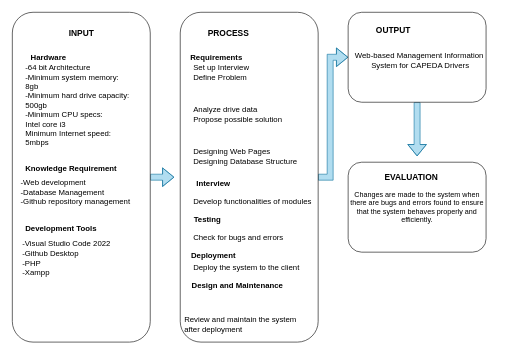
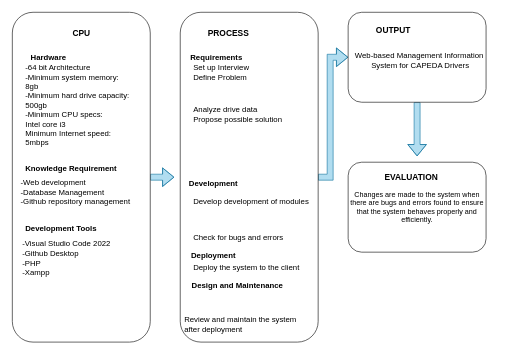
  <mxCell id="0" />
  <mxCell id="1" parent="0" />
  <mxCell id="2" style="edgeStyle=orthogonalEdgeStyle;rounded=0;orthogonalLoop=1;jettySize=auto;html=1;shape=flexArrow;strokeColor=#10739e;fillColor=#b1ddf0;" edge="1" parent="1" source="3"><mxGeometry relative="1" as="geometry"><mxPoint x="290" y="295" as="targetPoint" /></mxGeometry></mxCell>
  <mxCell id="3" value="" style="rounded=1;whiteSpace=wrap;html=1;" vertex="1" parent="1"><mxGeometry x="20" y="20" width="230" height="550" as="geometry" /></mxCell>
- <mxCell id="4" value="&lt;b&gt;&lt;font style=&quot;font-size: 14px;&quot;&gt;INPUT&lt;/font&gt;&lt;/b&gt;" style="text;html=1;align=center;verticalAlign=middle;resizable=0;points=[];autosize=1;strokeColor=none;fillColor=none;" vertex="1" parent="1"><mxGeometry x="100" y="40" width="70" height="30" as="geometry" /></mxCell>
+ <mxCell id="4" value="&lt;b&gt;&lt;font style=&quot;font-size: 14px;&quot;&gt;CPU&lt;/font&gt;&lt;/b&gt;" style="text;html=1;align=center;verticalAlign=middle;resizable=0;points=[];autosize=1;strokeColor=none;fillColor=none;" vertex="1" parent="1"><mxGeometry x="100" y="40" width="70" height="30" as="geometry" /></mxCell>
  <mxCell id="5" style="edgeStyle=orthogonalEdgeStyle;rounded=0;orthogonalLoop=1;jettySize=auto;html=1;entryX=0;entryY=0.5;entryDx=0;entryDy=0;shape=flexArrow;fillColor=#b1ddf0;strokeColor=#10739e;" edge="1" parent="1" source="6" target="9"><mxGeometry relative="1" as="geometry"><Array as="points"><mxPoint x="550" y="295" /><mxPoint x="550" y="95" /></Array></mxGeometry></mxCell>
  <mxCell id="6" value="" style="rounded=1;whiteSpace=wrap;html=1;" vertex="1" parent="1"><mxGeometry x="300" y="20" width="230" height="550" as="geometry" /></mxCell>
  <mxCell id="7" value="&lt;b&gt;&lt;font style=&quot;font-size: 14px;&quot;&gt;PROCESS&lt;/font&gt;&lt;/b&gt;" style="text;html=1;align=center;verticalAlign=middle;resizable=0;points=[];autosize=1;strokeColor=none;fillColor=none;" vertex="1" parent="1"><mxGeometry x="335" y="40" width="90" height="30" as="geometry" /></mxCell>
  <mxCell id="8" style="edgeStyle=orthogonalEdgeStyle;rounded=0;orthogonalLoop=1;jettySize=auto;html=1;shape=flexArrow;fillColor=#b1ddf0;strokeColor=#10739e;" edge="1" parent="1" source="9"><mxGeometry relative="1" as="geometry"><mxPoint x="695" y="260" as="targetPoint" /></mxGeometry></mxCell>
  <mxCell id="9" value="" style="rounded=1;whiteSpace=wrap;html=1;" vertex="1" parent="1"><mxGeometry x="580" y="20" width="230" height="150" as="geometry" /></mxCell>
  <mxCell id="10" value="Changes are made to the system when there are bugs and errors found to ensure that the system behaves properly and efficiently." style="rounded=1;whiteSpace=wrap;html=1;" vertex="1" parent="1"><mxGeometry x="580" y="270" width="230" height="150" as="geometry" /></mxCell>
  <mxCell id="11" value="&lt;font style=&quot;font-size: 14px;&quot;&gt;&lt;b&gt;OUTPUT&lt;/b&gt;&lt;/font&gt;" style="text;html=1;align=center;verticalAlign=middle;resizable=0;points=[];autosize=1;strokeColor=none;fillColor=none;" vertex="1" parent="1"><mxGeometry x="615" y="35" width="80" height="30" as="geometry" /></mxCell>
  <mxCell id="12" value="&lt;font style=&quot;font-size: 14px;&quot;&gt;&lt;b&gt;EVALUATION&lt;/b&gt;&lt;/font&gt;" style="text;html=1;align=center;verticalAlign=middle;resizable=0;points=[];autosize=1;strokeColor=none;fillColor=none;" vertex="1" parent="1"><mxGeometry x="630" y="280" width="110" height="30" as="geometry" /></mxCell>
  <mxCell id="13" value="&lt;font style=&quot;font-size: 13px;&quot;&gt;&lt;b&gt;Hardware&lt;/b&gt;&lt;/font&gt;" style="text;html=1;align=center;verticalAlign=middle;resizable=0;points=[];autosize=1;strokeColor=none;fillColor=none;" vertex="1" parent="1"><mxGeometry x="40" y="80" width="80" height="30" as="geometry" /></mxCell>
  <mxCell id="14" value="&lt;div style=&quot;font-size: 13px;&quot;&gt;&lt;span style=&quot;background-color: initial;&quot;&gt;&lt;font style=&quot;font-size: 13px;&quot;&gt;-64 bit Architecture&lt;/font&gt;&lt;/span&gt;&lt;/div&gt;&lt;div style=&quot;font-size: 13px;&quot;&gt;&lt;span style=&quot;background-color: initial;&quot;&gt;&lt;font style=&quot;font-size: 13px;&quot;&gt;-Minimum system memory:&lt;/font&gt;&lt;/span&gt;&lt;/div&gt;&lt;div style=&quot;font-size: 13px;&quot;&gt;&lt;span style=&quot;background-color: initial;&quot;&gt;&lt;font style=&quot;font-size: 13px;&quot;&gt;8gb&amp;nbsp;&lt;/font&gt;&lt;/span&gt;&lt;/div&gt;&lt;div style=&quot;font-size: 13px;&quot;&gt;&lt;span style=&quot;background-color: initial;&quot;&gt;&lt;font style=&quot;font-size: 13px;&quot;&gt;-Minimum hard drive capacity:&lt;/font&gt;&lt;/span&gt;&lt;/div&gt;&lt;div style=&quot;font-size: 13px;&quot;&gt;&lt;span style=&quot;background-color: initial;&quot;&gt;&lt;font style=&quot;font-size: 13px;&quot;&gt;500gb&lt;/font&gt;&lt;/span&gt;&lt;/div&gt;&lt;div style=&quot;font-size: 13px;&quot;&gt;&lt;span style=&quot;background-color: initial;&quot;&gt;&lt;font style=&quot;font-size: 13px;&quot;&gt;-Minimum CPU specs:&lt;/font&gt;&lt;/span&gt;&lt;/div&gt;&lt;div style=&quot;font-size: 13px;&quot;&gt;&lt;span style=&quot;background-color: initial;&quot;&gt;&lt;font style=&quot;font-size: 13px;&quot;&gt;Intel core i3&lt;/font&gt;&lt;/span&gt;&lt;/div&gt;&lt;div style=&quot;font-size: 13px;&quot;&gt;&lt;span style=&quot;background-color: initial;&quot;&gt;&lt;font style=&quot;font-size: 13px;&quot;&gt;Minimum Internet speed:&amp;nbsp;&lt;/font&gt;&lt;/span&gt;&lt;/div&gt;&lt;div style=&quot;font-size: 13px;&quot;&gt;&lt;span style=&quot;background-color: initial;&quot;&gt;&lt;font style=&quot;font-size: 13px;&quot;&gt;5mbps&lt;/font&gt;&lt;/span&gt;&lt;/div&gt;" style="text;html=1;align=left;verticalAlign=middle;resizable=0;points=[];autosize=1;strokeColor=none;fillColor=none;" vertex="1" parent="1"><mxGeometry x="40" y="100" width="200" height="150" as="geometry" /></mxCell>
  <mxCell id="15" value="&lt;font style=&quot;font-size: 13px;&quot;&gt;&lt;b&gt;Knowledge Requirement&lt;/b&gt;&lt;/font&gt;" style="text;html=1;align=left;verticalAlign=middle;resizable=0;points=[];autosize=1;strokeColor=none;fillColor=none;" vertex="1" parent="1"><mxGeometry x="40" y="265" width="180" height="30" as="geometry" /></mxCell>
  <mxCell id="16" value="&lt;div style=&quot;text-align: left; font-size: 13px;&quot;&gt;-Web development&amp;nbsp;&lt;/div&gt;&lt;div style=&quot;text-align: left; font-size: 13px;&quot;&gt;-Database Management&lt;/div&gt;&lt;div style=&quot;text-align: left; font-size: 13px;&quot;&gt;-Github repository management&lt;/div&gt;" style="text;html=1;align=center;verticalAlign=middle;resizable=0;points=[];autosize=1;strokeColor=none;fillColor=none;" vertex="1" parent="1"><mxGeometry x="20" y="290" width="210" height="60" as="geometry" /></mxCell>
  <mxCell id="17" value="&lt;span style=&quot;font-size: 13px;&quot;&gt;&lt;b&gt;Development Tools&lt;/b&gt;&lt;/span&gt;" style="text;html=1;align=left;verticalAlign=middle;resizable=0;points=[];autosize=1;strokeColor=none;fillColor=none;" vertex="1" parent="1"><mxGeometry x="40" y="365" width="140" height="30" as="geometry" /></mxCell>
  <mxCell id="18" value="&lt;div style=&quot;text-align: left; font-size: 13px;&quot;&gt;-Visual Studio Code 2022&lt;/div&gt;&lt;div style=&quot;text-align: left; font-size: 13px;&quot;&gt;-Github Desktop&lt;/div&gt;&lt;div style=&quot;text-align: left; font-size: 13px;&quot;&gt;-PHP&lt;/div&gt;&lt;div style=&quot;text-align: left; font-size: 13px;&quot;&gt;-Xampp&lt;/div&gt;" style="text;html=1;align=center;verticalAlign=middle;resizable=0;points=[];autosize=1;strokeColor=none;fillColor=none;" vertex="1" parent="1"><mxGeometry x="25" y="390" width="170" height="80" as="geometry" /></mxCell>
  <mxCell id="19" value="&lt;div style=&quot;font-size: 13px;&quot;&gt;Web-based&amp;nbsp;&lt;span style=&quot;background-color: initial;&quot;&gt;Management&amp;nbsp;&lt;/span&gt;&lt;span style=&quot;background-color: initial;&quot;&gt;Information&amp;nbsp;&lt;/span&gt;&lt;/div&gt;&lt;div style=&quot;font-size: 13px;&quot;&gt;System for CAPEDA Drivers&lt;/div&gt;" style="text;html=1;align=center;verticalAlign=middle;resizable=0;points=[];autosize=1;strokeColor=none;fillColor=none;" vertex="1" parent="1"><mxGeometry x="580" y="80" width="240" height="40" as="geometry" /></mxCell>
  <mxCell id="20" value="&lt;font style=&quot;font-size: 13px;&quot;&gt;&lt;b&gt;Requirements&lt;/b&gt;&lt;/font&gt;" style="text;html=1;align=center;verticalAlign=middle;resizable=0;points=[];autosize=1;strokeColor=none;fillColor=none;" vertex="1" parent="1"><mxGeometry x="305" y="80" width="110" height="30" as="geometry" /></mxCell>
  <mxCell id="21" value="&lt;div style=&quot;font-size: 13px;&quot;&gt;Set up Interview&lt;/div&gt;&lt;div style=&quot;font-size: 13px;&quot;&gt;Define Problem&lt;/div&gt;" style="text;html=1;align=left;verticalAlign=middle;resizable=0;points=[];autosize=1;strokeColor=none;fillColor=none;" vertex="1" parent="1"><mxGeometry x="320" y="100" width="120" height="40" as="geometry" /></mxCell>
  <mxCell id="22" value="&lt;div style=&quot;font-size: 13px;&quot;&gt;Analyze drive data&lt;/div&gt;&lt;div style=&quot;font-size: 13px;&quot;&gt;Propose possible solution&lt;/div&gt;" style="text;html=1;align=left;verticalAlign=middle;resizable=0;points=[];autosize=1;strokeColor=none;fillColor=none;" vertex="1" parent="1"><mxGeometry x="320" y="170" width="170" height="40" as="geometry" /></mxCell>
- <mxCell id="23" value="&lt;div style=&quot;font-size: 13px;&quot;&gt;Designing Web Pages&lt;/div&gt;&lt;div style=&quot;font-size: 13px;&quot;&gt;Designing Database Structure&lt;/div&gt;" style="text;html=1;align=left;verticalAlign=middle;resizable=0;points=[];autosize=1;strokeColor=none;fillColor=none;" vertex="1" parent="1"><mxGeometry x="320" y="240" width="200" height="40" as="geometry" /></mxCell>
- <mxCell id="24" value="&lt;font style=&quot;font-size: 13px;&quot;&gt;&lt;b&gt;Interview&lt;/b&gt;&lt;/font&gt;" style="text;html=1;align=center;verticalAlign=middle;resizable=0;points=[];autosize=1;strokeColor=none;fillColor=none;" vertex="1" parent="1"><mxGeometry x="300" y="290" width="110" height="30" as="geometry" /></mxCell>
- <mxCell id="25" value="&lt;div style=&quot;font-size: 13px;&quot;&gt;Develop functionalities of modules&lt;/div&gt;" style="text;html=1;align=left;verticalAlign=middle;resizable=0;points=[];autosize=1;strokeColor=none;fillColor=none;" vertex="1" parent="1"><mxGeometry x="320" y="320" width="220" height="30" as="geometry" /></mxCell>
- <mxCell id="26" value="&lt;font style=&quot;font-size: 13px;&quot;&gt;&lt;b&gt;Testing&lt;/b&gt;&lt;/font&gt;" style="text;html=1;align=center;verticalAlign=middle;resizable=0;points=[];autosize=1;strokeColor=none;fillColor=none;" vertex="1" parent="1"><mxGeometry x="310" y="350" width="70" height="30" as="geometry" /></mxCell>
+ <mxCell id="24" value="&lt;font style=&quot;font-size: 13px;&quot;&gt;&lt;b&gt;Development&lt;/b&gt;&lt;/font&gt;" style="text;html=1;align=center;verticalAlign=middle;resizable=0;points=[];autosize=1;strokeColor=none;fillColor=none;" vertex="1" parent="1"><mxGeometry x="300" y="290" width="110" height="30" as="geometry" /></mxCell>
+ <mxCell id="25" value="&lt;div style=&quot;font-size: 13px;&quot;&gt;Develop development of modules&lt;/div&gt;" style="text;html=1;align=left;verticalAlign=middle;resizable=0;points=[];autosize=1;strokeColor=none;fillColor=none;" vertex="1" parent="1"><mxGeometry x="320" y="320" width="220" height="30" as="geometry" /></mxCell>
  <mxCell id="27" value="&lt;div style=&quot;font-size: 13px;&quot;&gt;Check for bugs and errors&lt;/div&gt;" style="text;html=1;align=left;verticalAlign=middle;resizable=0;points=[];autosize=1;strokeColor=none;fillColor=none;" vertex="1" parent="1"><mxGeometry x="320" y="380" width="170" height="30" as="geometry" /></mxCell>
  <mxCell id="28" value="&lt;font style=&quot;font-size: 13px;&quot;&gt;&lt;b&gt;Deployment&lt;/b&gt;&lt;/font&gt;" style="text;html=1;align=center;verticalAlign=middle;resizable=0;points=[];autosize=1;strokeColor=none;fillColor=none;" vertex="1" parent="1"><mxGeometry x="305" y="410" width="100" height="30" as="geometry" /></mxCell>
  <mxCell id="29" value="&lt;div style=&quot;font-size: 13px;&quot;&gt;Deploy the system to the client&lt;/div&gt;" style="text;html=1;align=left;verticalAlign=middle;resizable=0;points=[];autosize=1;strokeColor=none;fillColor=none;" vertex="1" parent="1"><mxGeometry x="320" y="430" width="200" height="30" as="geometry" /></mxCell>
  <mxCell id="30" value="&lt;font style=&quot;font-size: 13px;&quot;&gt;&lt;b&gt;Design and Maintenance&lt;/b&gt;&lt;/font&gt;" style="text;html=1;align=center;verticalAlign=middle;resizable=0;points=[];autosize=1;strokeColor=none;fillColor=none;" vertex="1" parent="1"><mxGeometry x="305" y="460" width="180" height="30" as="geometry" /></mxCell>
  <mxCell id="31" value="&lt;div style=&quot;font-size: 13px;&quot;&gt;Review and maintain the system&amp;nbsp;&lt;/div&gt;&lt;div style=&quot;font-size: 13px;&quot;&gt;after deployment&lt;/div&gt;" style="text;html=1;align=left;verticalAlign=middle;resizable=0;points=[];autosize=1;strokeColor=none;fillColor=none;" vertex="1" parent="1"><mxGeometry x="305" y="520" width="210" height="40" as="geometry" /></mxCell>
